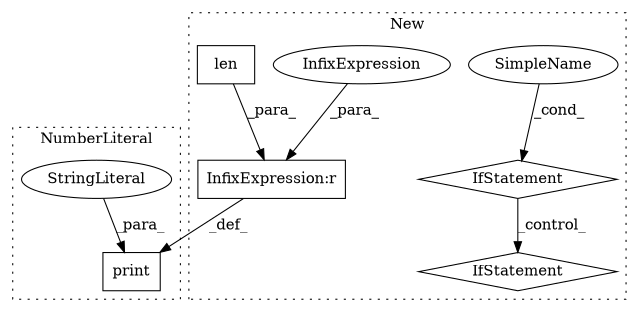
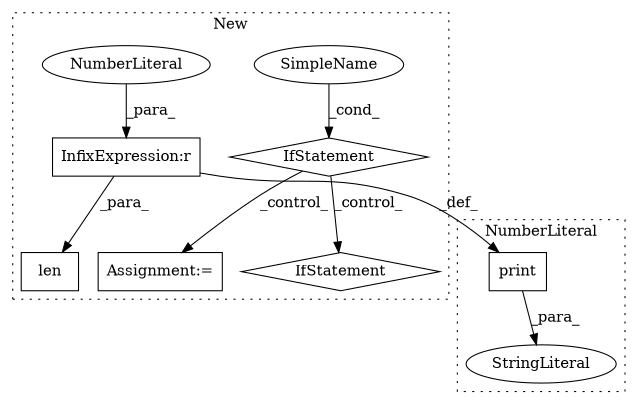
  digraph {
    node [a=32 l="4,2" shape=box]
    n1 [l="6,1" label=print s="3097,3122"]
    n2 [a=45 l=19 label=StringLiteral s=3103 shape=ellipse]
    n3 [a=25 label=IfStatement s="2858,2884" shape=diamond]
    n4 [a=27 l=4 label="InfixExpression:r" s=2879]
+   n5 [a=7 l=1 label="Assignment:=" s=3263]
    n6 [a=42 label=SimpleName shape=ellipse l=""]
-   n7 [a=34 l=1 label=InfixExpression s=2883 shape=ellipse]
+   n7 [a=34 l=1 label=NumberLiteral s=2883 shape=ellipse]
    n8 [l="4,1" label=len s="2862,2878"]
    n9 [a=25 label=IfStatement s="3037,3096" shape=diamond]
    subgraph cluster_1 {
      label=NumberLiteral
      style=dotted
      n1
      n2
    }
    subgraph cluster_2 {
      label=New
      style=dotted
      n3
      n4
+     n5
      n6
      n7
      n8
      n9
    }
-   n2 -> n1 [label=_para_]
+   n1 -> n2 [label=_para_]
+   n3 -> n5 [label=_control_]
    n3 -> n9 [label=_control_]
    n4 -> n1 [label=_def_]
    n6 -> n3 [label=_cond_]
    n7 -> n4 [label=_para_]
-   n8 -> n4 [label=_para_]
+   n4 -> n8 [label=_para_]
  }
